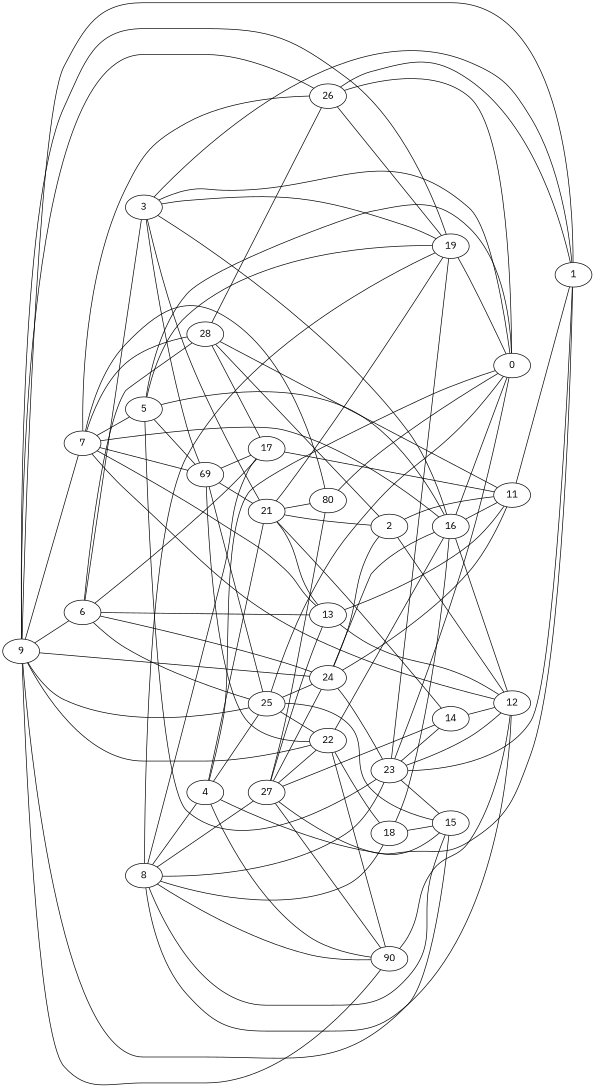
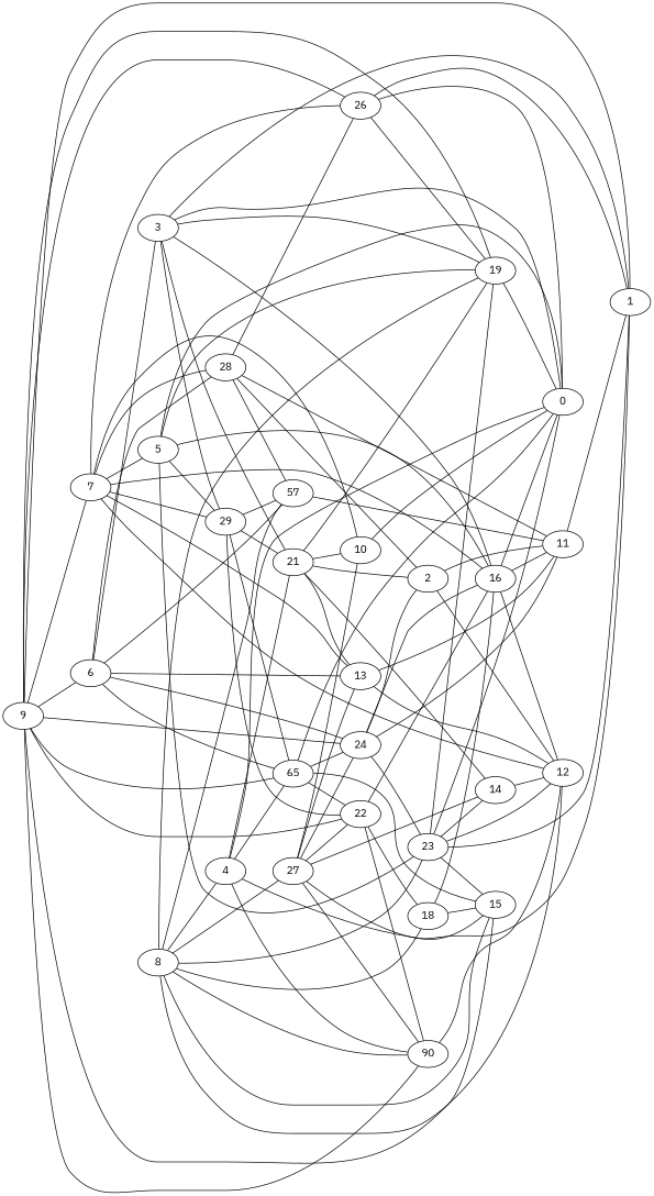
  digraph {
    fontname="IBM Plex Sans"
    rankdir=LR
    node [fontname="IBM Plex Sans"]
    edge [color=black dir=none fontname="IBM Plex Sans"]
    24
    23
    16
    2
    11
    12
    14
    19
    1
    15
    0
    13
-   29 [label=69]
-   17
-   25
+   29
+   17 [label=57]
+   25 [label=65]
    22
    21
    26
    28
    9
    7
    n22 [label=90]
    6
    5
-   10 [label=80]
+   10
    18
    8
    4
    27
    3
    subgraph sub_1 {
      24
      23
      16
      2
      11
      12
      14
      19
      1
      15
      0
      13
      29
      17
      25
      22
      21
      26
      28
      9
      7
      n22
      6
      5
      10
      18
      8
      4
      27
      3
    }
    24 -> 23
    24 -> 16
    24 -> 2
    24 -> 11
    23 -> 12
    23 -> 14
    23 -> 19
    23 -> 1
    23 -> 15
    23 -> 0
    16 -> 11
    16 -> 12
    16 -> 0
    2 -> 11
    2 -> 12
    11 -> 1
    14 -> 12
    19 -> 0
    13 -> 11
    13 -> 12
    29 -> 17
    29 -> 25
    29 -> 22
    29 -> 21
    17 -> 11
    25 -> 24
    25 -> 15
    25 -> 0
    25 -> 22
    22 -> 16
    22 -> n22
    22 -> 18
    21 -> 2
    21 -> 14
    21 -> 19
    21 -> 13
    21 -> 10
    26 -> 19
    26 -> 1
    26 -> 0
    28 -> 2
    28 -> 11
    28 -> 17
    28 -> 26
    9 -> 24
    9 -> 19
    9 -> 1
    9 -> 15
    9 -> 25
    9 -> 22
    9 -> 26
    9 -> 7
    9 -> n22
    9 -> 6
    7 -> 16
    7 -> 12
    7 -> 13
    7 -> 29
    7 -> 26
    7 -> 28
    7 -> 5
    7 -> 10
    n22 -> 12
    6 -> 24
    6 -> 13
    6 -> 17
    6 -> 25
    6 -> 28
    6 -> 3
    5 -> 23
    5 -> 16
    5 -> 19
    5 -> 0
    5 -> 29
    10 -> 0
    18 -> 16
    18 -> 15
    8 -> 23
    8 -> 12
    8 -> 19
    8 -> 15
    8 -> 17
    8 -> n22
    8 -> 18
    8 -> 4
    8 -> 27
    4 -> 15
    4 -> 0
    4 -> 25
    4 -> 21
    4 -> n22
    27 -> 24
    27 -> 14
    27 -> 1
    27 -> 13
    27 -> 22
    27 -> n22
    27 -> 10
    3 -> 16
    3 -> 19
    3 -> 1
    3 -> 0
    3 -> 29
    3 -> 21
  }
